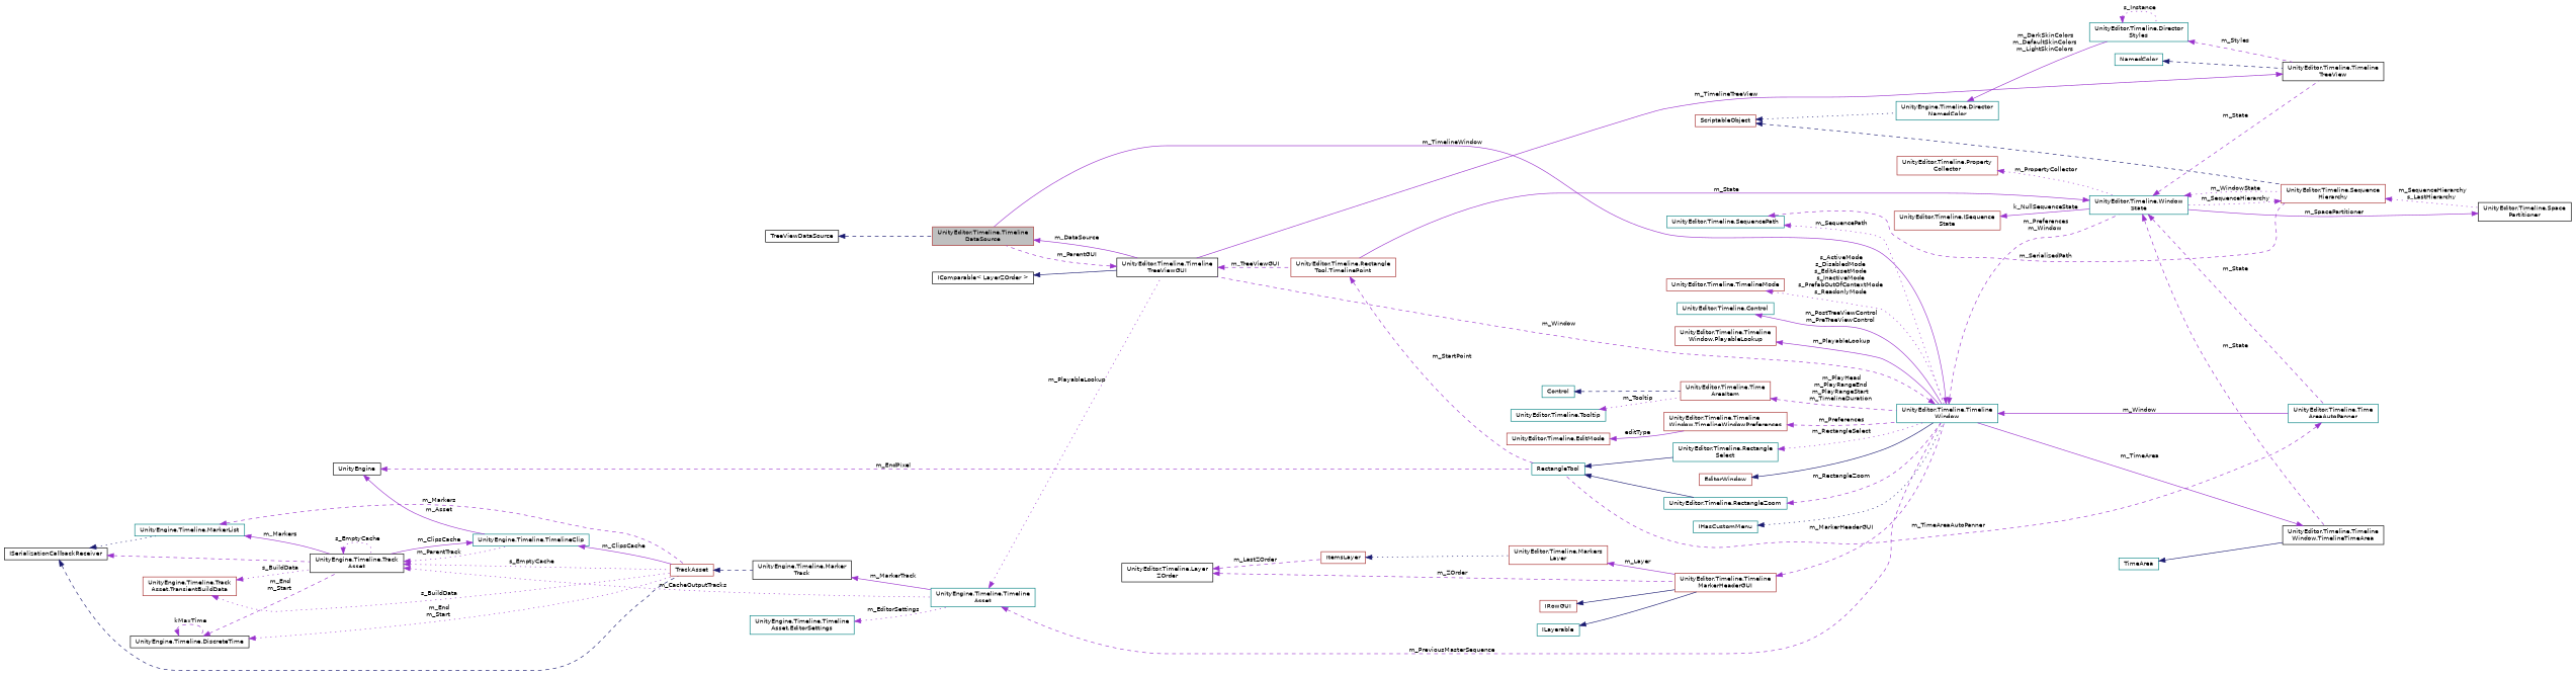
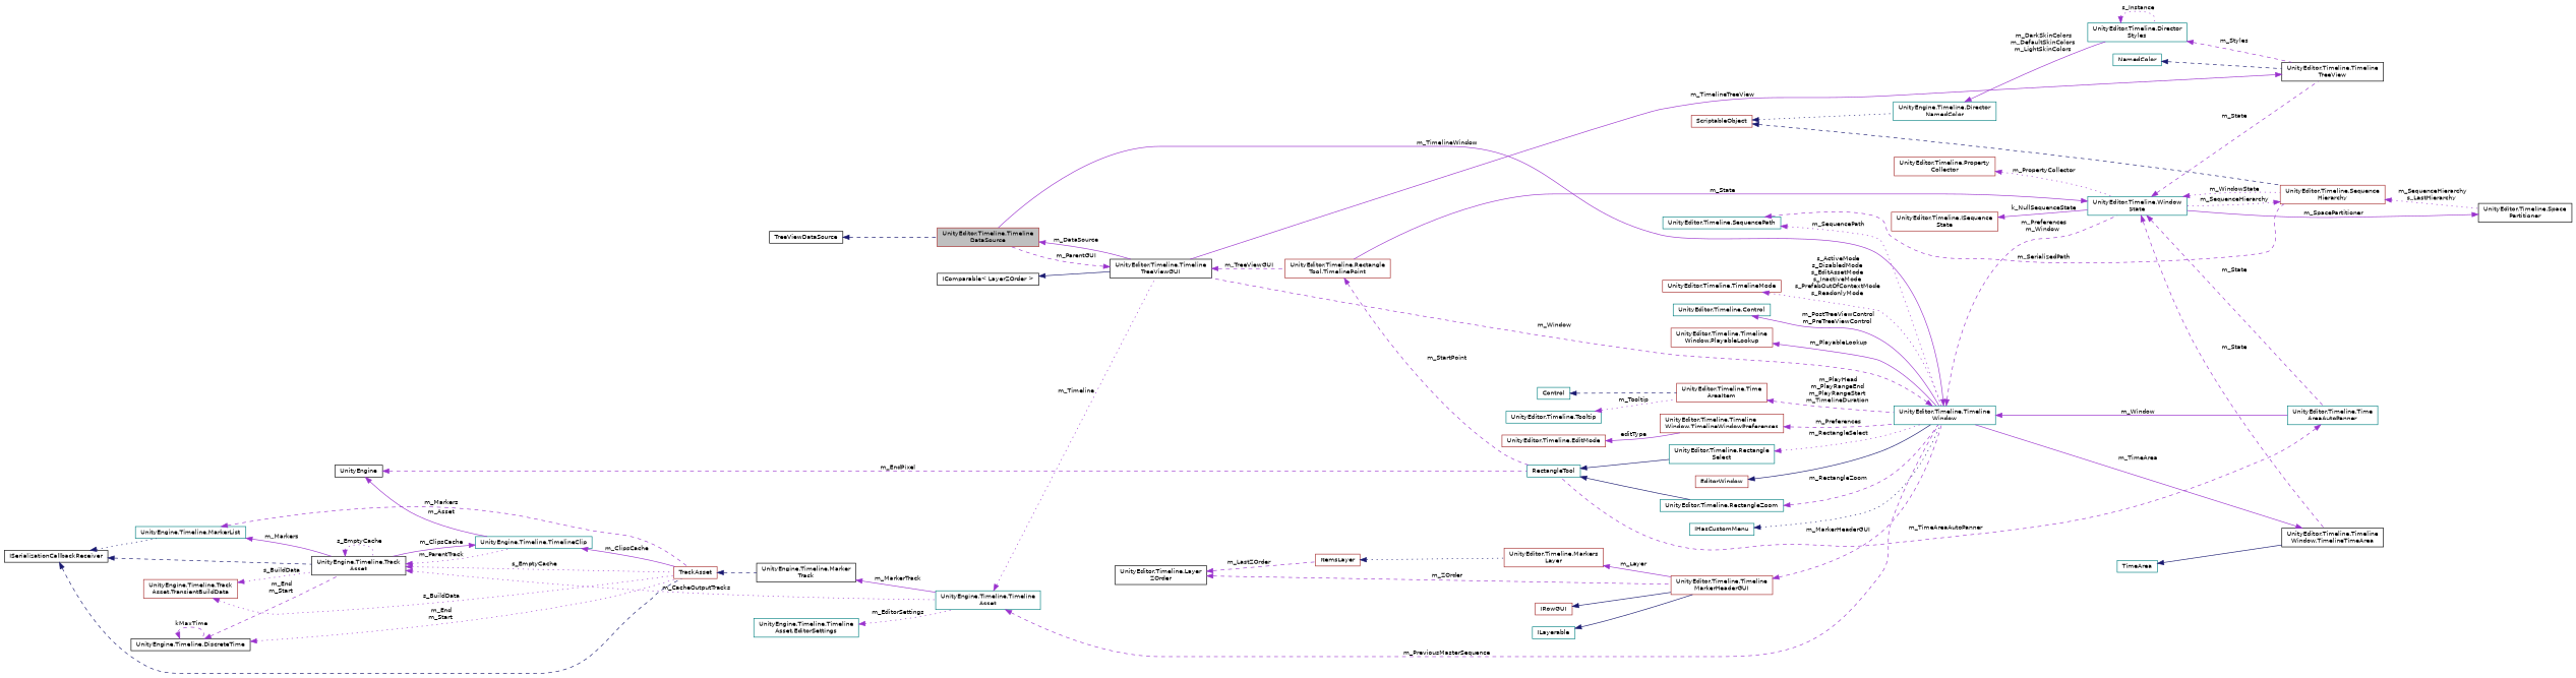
  digraph {
    rankdir=LR
    node [color=teal fillcolor=white fontname=Helvetica fontsize=10 shape=record style=filled]
    edge [color=darkorchid3 dir=back fontname=Helvetica fontsize=10 labelfontname=Helvetica labelfontsize=10 style=dashed]
    n1 [color=brown fillcolor=grey75 fontcolor=black height=0.2 label="UnityEditor.Timeline.Timeline\lDataSource" width=0.4]
    n2 [color=black height=0.2 label="UnityEditor.Timeline.Timeline\lTreeViewGUI" width=0.4]
    n3 [color=brown height=0.2 label="UnityEditor.Timeline.Rectangle\lTool.TimelinePoint" width=0.4]
    n4 [color=black height=0.2 label=TreeViewDataSource width=0.4]
    n5 [height=0.2 label=RectangleTool width=0.4]
    n6 [height=0.2 label="UnityEngine.Timeline.Timeline\lAsset" width=0.4]
    n7 [height=0.2 label="UnityEditor.Timeline.Timeline\lWindow" width=0.4]
    n8 [height=0.2 label="UnityEditor.Timeline.Window\lState" width=0.4]
    n9 [height=0.2 label="UnityEditor.Timeline.Time\lAreaAutoPanner" width=0.4]
    n10 [height=0.2 label="UnityEngine.Timeline.Timeline\lAsset.EditorSettings" width=0.4]
    n11 [color=black height=0.2 label="UnityEngine.Timeline.Track\lAsset" width=0.4]
    n12 [height=0.2 label="UnityEngine.Timeline.TimelineClip" width=0.4]
    n13 [color=brown height=0.2 label=TrackAsset width=0.4]
    n14 [color=black height=0.2 label="UnityEngine.Timeline.Marker\lTrack" width=0.4]
    n15 [color=black height=0.2 label=ISerializationCallbackReceiver width=0.4]
    n16 [height=0.2 label="UnityEngine.Timeline.MarkerList" width=0.4]
    n17 [color=black height=0.2 label="UnityEngine.Timeline.DiscreteTime" width=0.4]
    n18 [color=black height=0.2 label=UnityEngine width=0.4]
    n19 [height=0.2 label="UnityEditor.Timeline.Rectangle\lSelect" width=0.4]
    n20 [height=0.2 label="UnityEditor.Timeline.RectangleZoom" width=0.4]
    n21 [color=brown height=0.2 label="UnityEngine.Timeline.Track\lAsset.TransientBuildData" width=0.4]
    n22 [color=black height=0.2 label="UnityEditor.Timeline.Timeline\lTreeView" width=0.4]
    n23 [height=0.2 label=NamedColor width=0.4]
    n24 [height=0.2 label="UnityEditor.Timeline.Director\lStyles" width=0.4]
    n25 [height=0.2 label="UnityEngine.Timeline.Director\lNamedColor" width=0.4]
    n26 [color=brown height=0.2 label=ScriptableObject width=0.4]
    n27 [color=brown height=0.2 label="UnityEditor.Timeline.Sequence\lHierarchy" width=0.4]
    n28 [color=black height=0.2 label="UnityEditor.Timeline.Space\lPartitioner" width=0.4]
    n29 [color=black height=0.2 label="UnityEditor.Timeline.Timeline\lWindow.TimelineTimeArea" width=0.4]
    n30 [color=brown height=0.2 label="UnityEditor.Timeline.ISequence\lState" width=0.4]
    n31 [color=brown height=0.2 label="UnityEditor.Timeline.Property\lCollector" width=0.4]
    n32 [height=0.2 label="UnityEditor.Timeline.SequencePath" width=0.4]
    n33 [color=brown height=0.2 label=EditorWindow width=0.4]
    n34 [height=0.2 label=IHasCustomMenu width=0.4]
    n35 [color=brown height=0.2 label="UnityEditor.Timeline.Timeline\lMarkerHeaderGUI" width=0.4]
    n36 [color=brown height=0.2 label=IRowGUI width=0.4]
    n37 [height=0.2 label=ILayerable width=0.4]
    n38 [color=brown height=0.2 label="UnityEditor.Timeline.Markers\lLayer" width=0.4]
    n39 [color=brown height=0.2 label=ItemsLayer width=0.4]
    n40 [color=black height=0.2 label="UnityEditor.Timeline.Layer\lZOrder" width=0.4]
    n41 [color=black height=0.2 label="IComparable\< LayerZOrder \>" width=0.4]
    n42 [color=brown height=0.2 label="UnityEditor.Timeline.Time\lAreaItem" width=0.4]
    n43 [height=0.2 label=Control width=0.4]
    n44 [height=0.2 label="UnityEditor.Timeline.Tooltip" width=0.4]
    n45 [color=brown height=0.2 label="UnityEditor.Timeline.TimelineMode" width=0.4]
    n46 [height=0.2 label="UnityEditor.Timeline.Control" width=0.4]
    n47 [height=0.2 label=TimeArea width=0.4]
    n48 [color=brown height=0.2 label="UnityEditor.Timeline.Timeline\lWindow.PlayableLookup" width=0.4]
    n49 [color=brown height=0.2 label="UnityEditor.Timeline.Timeline\lWindow.TimelineWindowPreferences" width=0.4]
    n50 [color=brown height=0.2 label="UnityEditor.Timeline.EditMode" width=0.4]
    n1 -> n2 [label=" m_DataSource" style=solid]
    n2 -> n1 [label=" m_ParentGUI"]
    n2 -> n3 [label=" m_TreeViewGUI"]
    n3 -> n5 [label=" m_StartPoint"]
    n4 -> n1 [color=midnightblue]
    n5 -> n19 [color=midnightblue style=solid]
    n5 -> n20 [color=midnightblue style=solid]
-   n6 -> n2 [label=" m_PlayableLookup" style=dotted]
+   n6 -> n2 [label=" m_Timeline" style=dotted]
    n6 -> n7 [label=" m_PreviousMasterSequence"]
    n7 -> n1 [label=" m_TimelineWindow" style=solid]
    n7 -> n2 [label=" m_Window"]
    n7 -> n8 [label=" m_Preferences\nm_Window"]
    n7 -> n9 [label=" m_Window" style=solid]
    n8 -> n3 [label=" m_State" style=solid]
    n8 -> n9 [label=" m_State"]
    n8 -> n22 [label=" m_State"]
    n8 -> n27 [label=" m_WindowState" style=dotted]
    n8 -> n29 [label=" m_State"]
    n9 -> n5 [label=" m_TimeAreaAutoPanner"]
    n10 -> n6 [label=" m_EditorSettings" style=dotted]
    n11 -> n6 [label=" m_CacheOutputTracks" style=dotted]
    n11 -> n11 [label=" s_EmptyCache" style=dotted]
    n11 -> n12 [label=" m_ParentTrack" style=dotted]
    n11 -> n13 [label=" s_EmptyCache" style=dotted]
    n12 -> n11 [label=" m_ClipsCache" style=solid]
    n12 -> n13 [label=" m_ClipsCache" style=solid]
    n13 -> n14 [color=midnightblue]
    n14 -> n6 [label=" m_MarkerTrack" style=solid]
-   n15 -> n11
+   n15 -> n11 [color=midnightblue]
    n15 -> n13 [color=midnightblue]
    n15 -> n16 [color=midnightblue style=dotted]
    n16 -> n11 [label=" m_Markers" style=solid]
    n16 -> n13 [label=" m_Markers"]
    n17 -> n11 [label=" m_End\nm_Start"]
    n17 -> n13 [label=" m_End\nm_Start" style=dotted]
    n17 -> n17 [label=" kMaxTime"]
    n18 -> n5 [label=" m_EndPixel"]
    n18 -> n12 [label=" m_Asset" style=solid]
    n19 -> n7 [label=" m_RectangleSelect" style=dotted]
    n20 -> n7 [label=" m_RectangleZoom"]
    n21 -> n11 [label=" s_BuildData" style=dotted]
    n21 -> n13 [label=" s_BuildData" style=dotted]
    n22 -> n2 [label=" m_TimelineTreeView" style=solid]
    n23 -> n22 [color=midnightblue]
    n24 -> n22 [label=" m_Styles"]
    n24 -> n24 [label=" s_Instance" style=dotted]
    n25 -> n24 [label=" m_DarkSkinColors\nm_DefaultSkinColors\nm_LightSkinColors" style=solid]
    n26 -> n25 [color=midnightblue style=dotted]
    n26 -> n27 [color=midnightblue]
    n27 -> n8 [label=" m_SequenceHierarchy" style=dotted]
    n27 -> n28 [label=" m_SequenceHierarchy\ns_LastHierarchy" style=dotted]
    n28 -> n8 [label=" m_SpacePartitioner" style=solid]
    n29 -> n7 [label=" m_TimeArea" style=solid]
    n30 -> n8 [label=" k_NullSequenceState" style=solid]
    n31 -> n8 [label=" m_PropertyCollector" style=dotted]
    n32 -> n7 [label=" m_SequencePath" style=dotted]
    n32 -> n27 [label=" m_SerializedPath"]
    n33 -> n7 [color=midnightblue style=solid]
    n34 -> n7 [color=midnightblue style=dotted]
    n35 -> n7 [label=" m_MarkerHeaderGUI"]
    n36 -> n35 [color=midnightblue style=solid]
    n37 -> n35 [color=midnightblue style=solid]
    n38 -> n35 [label=" m_Layer" style=solid]
    n39 -> n38 [color=midnightblue style=dotted]
    n40 -> n35 [label=" m_ZOrder"]
    n40 -> n39 [label=" m_LastZOrder"]
    n41 -> n2 [color=midnightblue style=solid]
    n42 -> n7 [label=" m_PlayHead\nm_PlayRangeEnd\nm_PlayRangeStart\nm_TimelineDuration"]
    n43 -> n42 [color=midnightblue]
    n44 -> n42 [label=" m_Tooltip" style=dotted]
    n45 -> n7 [label=" s_ActiveMode\ns_DisabledMode\ns_EditAssetMode\ns_InactiveMode\ns_PrefabOutOfContextMode\ns_ReadonlyMode" style=dotted]
    n46 -> n7 [label=" m_PostTreeViewControl\nm_PreTreeViewControl" style=solid]
    n47 -> n29 [color=midnightblue style=solid]
    n48 -> n7 [label=" m_PlayableLookup" style=solid]
    n49 -> n7 [label=" m_Preferences"]
    n50 -> n49 [label=" editType" style=solid]
  }
